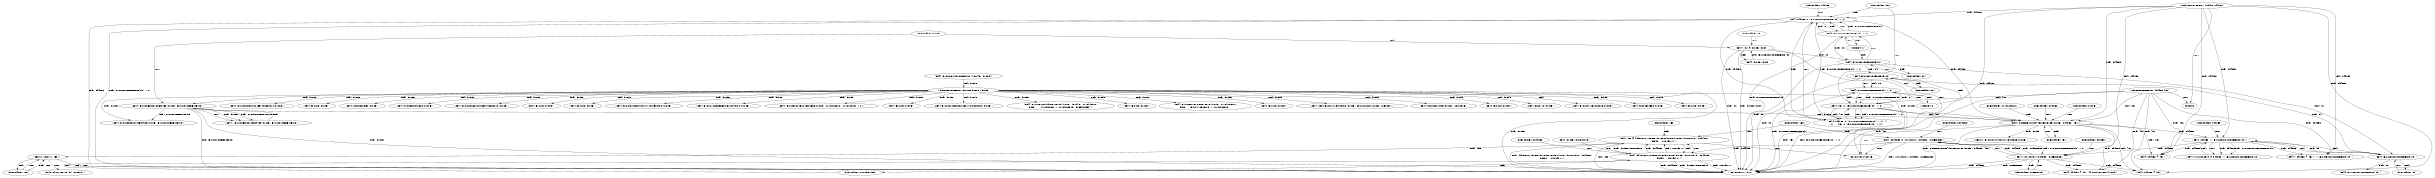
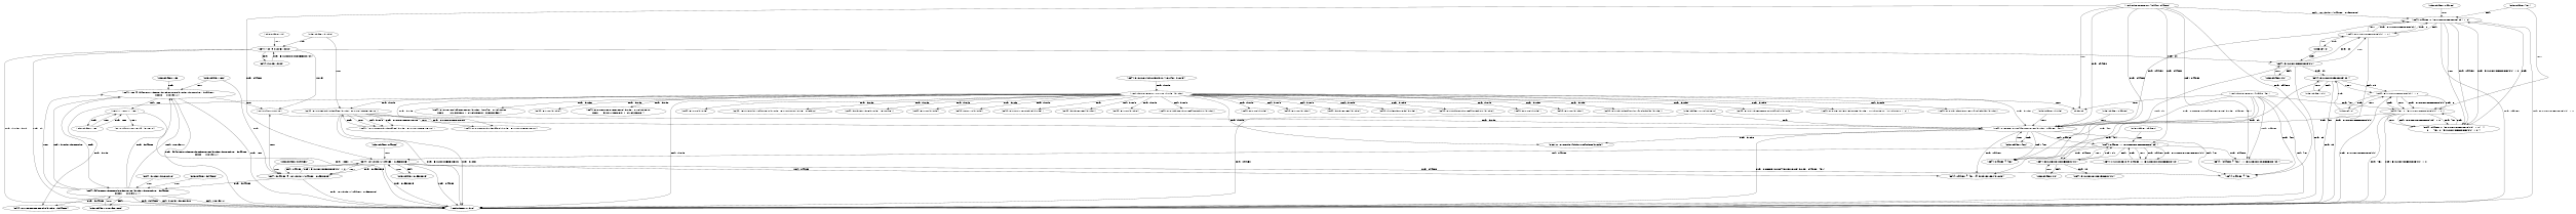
  digraph {
    fontname="DejaVu Sans Mono"
    node [fontname="DejaVu Sans Mono"]
    edge [fontname="DejaVu Sans Mono"]
    n1 [label="(Call,ret = filemap_write_and_wait_range(inode->i_mapping, ioffset,\n\t\t\t\t\t   LLONG_MAX))"]
    n2 [label="(Call,filemap_write_and_wait_range(inode->i_mapping, ioffset,\n\t\t\t\t\t   LLONG_MAX))"]
    n3 [label="(Return,return ret;)"]
    n4 [label="(ControlStructure,)"]
    n5 [label="(MethodReturn,int)"]
    n6 [label="(Identifier,LLONG_INODE)"]
+   n7 [label="(Call,truncate_pagecache(inode, ioffset))"]
    n8 [label="(ControlStructure,if (extent))"]
    n9 [label="(Identifier,ret)"]
    n10 [label="(Call,ioffset = round_down(offset, PAGE_SIZE))"]
    n11 [label="(Call,round_down(offset, PAGE_SIZE))"]
    n12 [label="(Identifier,PAGE_SIZE)"]
    n13 [label="(Call,offset + len >= i_size_read(inode))"]
    n14 [label="(Call,offset + len)"]
    n15 [label="(MethodParameterIn,loff_t offset)"]
    n16 [label="(Call,offset >> EXT4_BLOCK_SIZE_BITS(sb))"]
    n17 [label="(Call,trace_ext4_collapse_range(inode, offset, len))"]
    n18 [label="(Call,offset & (EXT4_CLUSTER_SIZE(sb) - 1))"]
    n19 [label="(Call,(offset + len) >> EXT4_BLOCK_SIZE_BITS(sb))"]
    n20 [label="(Call,offset + len)"]
    1000110
    n22 [label="(Call,EXT4_BLOCK_SIZE_BITS(sb))"]
    n23 [label="(Call,punch_start = offset >> EXT4_BLOCK_SIZE_BITS(sb))"]
    n24 [label="(Identifier,len)"]
    n25 [label="(Return,ext4_should_journal_data(inode))"]
    n26 [label="(Call,EXT4_CLUSTER_SIZE(sb) - 1)"]
    n27 [label="(Call,offset & (EXT4_CLUSTER_SIZE(sb) - 1) ||\n\t    len & (EXT4_CLUSTER_SIZE(sb) - 1))"]
    n28 [label="(Call,EXT4_BLOCK_SIZE_BITS(sb))"]
    n29 [label="(Identifier,sb)"]
    n30 [label="(Call,ext4_test_inode_flag(inode, EXT4_INODE_EXTENTS))"]
    n31 [label="(Call,!ext4_test_inode_flag(inode, EXT4_INODE_EXTENTS))"]
    n32 [label="(Call,ext4_test_inode_flag(inode, EXT4_INODE_EXTENTS))"]
    n33 [label="(MethodParameterIn,struct inode *inode)"]
    n34 [label="(Call,EXT4_I(inode))"]
    n35 [label="(Call,EXT4_I(inode))"]
    n36 [label="(Call,i_size_read(inode))"]
    n37 [label="(Call,inode_dio_wait(inode))"]
    n38 [label="(Call,ext4_discard_preallocations(inode))"]
    n39 [label="(Call,EXT4_I(inode))"]
    n40 [label="(Call,EXT4_I(inode))"]
    n41 [label="(Call,ext4_inode_block_unlocked_dio(inode))"]
    n42 [label="(Call,ext4_writepage_trans_blocks(inode))"]
    n43 [label="(Call,ext4_ext_remove_space(inode, punch_start, punch_stop - 1))"]
    n44 [label="(Call,ext4_inode_resume_unlocked_dio(inode))"]
    n45 [label="(Call,ext4_ext_shift_extents(inode, handle, punch_stop,\n\t\t\t\t     punch_stop - punch_start, SHIFT_LEFT))"]
    n46 [label="(Call,EXT4_I(inode))"]
    n47 [label="(Call,ext4_es_remove_extent(inode, punch_start,\n\t\t\t\t    EXT_MAX_BLOCKS - punch_start))"]
    n48 [label="(Call,EXT4_I(inode))"]
    n49 [label="(Call,resume4_journal_start(inode, EXT4_HT_TRUNCATE, credits))"]
    n50 [label="(Call,i_size_write(inode, new_size))"]
    n51 [label="(Call,EXT4_I(inode))"]
    n52 [label="(Call,IS_SYNC(inode))"]
    n53 [label="(Call,ext4_current_time(inode))"]
    n54 [label="(Call,i_size_read(inode))"]
    n55 [label="(Call,EXT4_I(inode))"]
    n56 [label="(Call,ext4_discard_preallocations(inode))"]
    n57 [label="(Call,ext4_mark_inode_dirty(handle, inode))"]
    n58 [label="(Literal,1)"]
    n59 [label="(Call,len & (EXT4_CLUSTER_SIZE(sb) - 1))"]
    n60 [label="(Call,EXT4_CLUSTER_SIZE(sb))"]
    n61 [label="(Call,EXT4_CLUSTER_SIZE(sb))"]
    n62 [label="(Identifier,sb)"]
    n63 [label="(Call,EXT4_CLUSTER_SIZE(sb) - 1)"]
    n64 [label="(Identifier,sb)"]
    n65 [label="(Call,*sb = inode->i_sb)"]
    n66 [label="(Call,inode->i_sb)"]
    n67 [label="(Literal,1)"]
    n68 [label="(MethodParameterIn,loff_t len)"]
    n69 [label="(Identifier,sb)"]
    n70 [label="(Identifier,len)"]
    n71 [label="(Identifier,inode)"]
    n72 [label="(Identifier,offset)"]
    n73 [label="(Identifier,punch_start)"]
    n74 [label="(Identifier,ioffset)"]
    n75 [label="(Identifier,ret)"]
    n76 [label="(Identifier,inode)"]
    n77 [label="(Identifier,ret)"]
    n78 [label="(Identifier,ioffset)"]
    n79 [label="(Call,inode->i_mapping)"]
    n80 [label="(Identifier,offset)"]
    n81 [label="(Identifier,offset)"]
    n82 [label="(Identifier,offset)"]
    n1 -> n2 [label="CFG: "]
    n1 -> n3 [label="DDG: ret"]
    n1 -> n4 [label="AST: "]
    n1 -> n5 [label="DDG: filemap_write_and_wait_range(inode->i_mapping, ioffset,\n\t\t\t\t\t   LLONG_MAX)"]
    n1 -> n5 [label="DDG: ret"]
    n2 -> n1 [label="AST: "]
    n2 -> n1 [label="DDG: inode->i_mapping"]
    n2 -> n1 [label="DDG: ioffset"]
    n2 -> n1 [label="DDG: LLONG_MAX"]
    n2 -> n5 [label="DDG: LLONG_MAX"]
    n2 -> n5 [label="DDG: ioffset"]
    n2 -> n5 [label="DDG: inode->i_mapping"]
    n2 -> n6 [label="CFG: "]
+   n2 -> n7 [label="DDG: ioffset"]
    n3 -> n5 [label="DDG: <RET>"]
    n3 -> n8 [label="AST: "]
    n3 -> n9 [label="CFG: "]
    n6 -> n2 [label="AST: "]
    n9 -> n3 [label="AST: "]
    n9 -> n3 [label="DDG: ret"]
    n10 -> n2 [label="DDG: ioffset"]
    n10 -> n4 [label="AST: "]
    n10 -> n5 [label="DDG: round_down(offset, PAGE_SIZE)"]
    n10 -> n11 [label="DDG: EXT4_CLUSTER_SIZE(sb) - 1"]
    n11 -> n5 [label="DDG: offset"]
    n11 -> n5 [label="DDG: PAGE_SIZE"]
    n11 -> n10 [label="AST: "]
    n11 -> n10 [label="DDG: offset"]
    n11 -> n10 [label="DDG: PAGE_SIZE"]
    n11 -> n12 [label="CFG: "]
    n11 -> n13 [label="DDG: offset"]
    n11 -> n14 [label="DDG: offset"]
    n12 -> n11 [label="AST: "]
-   n15 -> n5 [label="DDG: offset"]
+   n73 -> n5 [label="DDG: offset"]
    n15 -> n11 [label="DDG: offset"]
    n15 -> n14 [label="DDG: offset"]
    n15 -> n16 [label="DDG: offset"]
    n15 -> n17 [label="DDG: offset"]
-   n15 -> n18 [label="DDG: offset"]
+   n15 -> n18 [label="DDG: round_down(offset, PAGE_SIZE)"]
    n15 -> n19 [label="DDG: offset"]
    n15 -> n20 [label="DDG: offset"]
    n15 -> 1000110 [label="AST: "]
    n16 -> n11 [label="DDG: offset"]
    n16 -> n19 [label="DDG: offset"]
    n16 -> n20 [label="DDG: offset"]
    n16 -> n22 [label="CFG: "]
    n16 -> n23 [label="AST: "]
    n16 -> n23 [label="DDG: offset"]
    n16 -> n23 [label="DDG: EXT4_BLOCK_SIZE_BITS(sb)"]
-   n17 -> n4 [label="AST: "]
+   n4 -> n17 [label="AST: "]
    n17 -> n5 [label="DDG: trace_ext4_collapse_range(inode, offset, len)"]
    n17 -> n13 [label="DDG: offset"]
    n17 -> n14 [label="DDG: len"]
    n17 -> n16 [label="DDG: offset"]
    n17 -> n20 [label="DDG: len"]
    n17 -> n24 [label="CFG: "]
    n17 -> n25 [label="DDG: inode"]
    n18 -> n5 [label="DDG: offset"]
    n18 -> n5 [label="DDG: EXT4_CLUSTER_SIZE(sb) - 1"]
    n18 -> n17 [label="DDG: offset"]
    n18 -> n26 [label="CFG: "]
    n18 -> n27 [label="AST: "]
    n18 -> n27 [label="DDG: offset"]
    n18 -> n27 [label="DDG: EXT4_CLUSTER_SIZE(sb) - 1"]
    n22 -> n16 [label="AST: "]
    n22 -> n16 [label="DDG: sb"]
    n22 -> n28 [label="DDG: sb"]
    n22 -> n29 [label="CFG: "]
    n23 -> n16 [label="CFG: "]
    n24 -> n17 [label="AST: "]
    n26 -> n5 [label="DDG: EXT4_CLUSTER_SIZE(sb)"]
    n26 -> n18 [label="AST: "]
    n26 -> n18 [label="DDG: EXT4_CLUSTER_SIZE(sb)"]
    n26 -> n18 [label="DDG: 1"]
    n26 -> n58 [label="CFG: "]
    n27 -> n18 [label="CFG: "]
    n27 -> n59 [label="CFG: "]
    n29 -> n22 [label="AST: "]
    n30 -> n5 [label="DDG: EXT4_INODE_EXTENTS"]
    n30 -> n5 [label="DDG: inode"]
    n30 -> n17 [label="DDG: inode"]
    n30 -> n31 [label="AST: "]
    n30 -> n31 [label="DDG: inode"]
    n30 -> n31 [label="DDG: EXT4_INODE_EXTENTS"]
    n30 -> n32 [label="DDG: EXT4_INODE_EXTENTS"]
    n31 -> n30 [label="CFG: "]
    n33 -> n5 [label="DDG: inode"]
+   n33 -> n7 [label="DDG: inode"]
    n33 -> n17 [label="DDG: inode"]
+   n33 -> 1000110 [label="AST: "]
+   n33 -> n25 [label="DDG: inode"]
    n33 -> n30 [label="DDG: inode"]
    n33 -> n32 [label="DDG: inode"]
    n33 -> n34 [label="DDG: inode"]
    n33 -> n35 [label="DDG: inode"]
    n33 -> n36 [label="DDG: inode"]
    n33 -> n37 [label="DDG: inode"]
    n33 -> n38 [label="DDG: inode"]
    n33 -> n39 [label="DDG: inode"]
    n33 -> n40 [label="DDG: inode"]
    n33 -> n41 [label="DDG: inode"]
    n33 -> n42 [label="DDG: inode"]
    n33 -> n43 [label="DDG: inode"]
    n33 -> n44 [label="DDG: inode"]
    n33 -> n45 [label="DDG: inode"]
    n33 -> n46 [label="DDG: inode"]
    n33 -> n47 [label="DDG: inode"]
    n33 -> n48 [label="DDG: inode"]
    n33 -> n49 [label="DDG: inode"]
    n33 -> n50 [label="DDG: inode"]
    n33 -> n51 [label="DDG: inode"]
    n33 -> n52 [label="DDG: inode"]
    n33 -> n53 [label="CFG: "]
    n33 -> n54 [label="DDG: inode"]
    n33 -> n55 [label="DDG: inode"]
    n33 -> n56 [label="DDG: inode"]
    n57 -> n33 [label="DDG: inode"]
    n58 -> n26 [label="AST: "]
    n58 -> n60 [label="CFG: "]
    n59 -> n5 [label="DDG: len"]
    n59 -> n5 [label="DDG: EXT4_CLUSTER_SIZE(sb) - 1"]
    n59 -> n17 [label="DDG: len"]
    n59 -> n27 [label="AST: "]
    n59 -> n27 [label="DDG: len"]
    n59 -> n27 [label="DDG: EXT4_CLUSTER_SIZE(sb) - 1"]
    n59 -> n63 [label="CFG: "]
    n60 -> n5 [label="DDG: sb"]
    n60 -> n22 [label="DDG: sb"]
    n60 -> n26 [label="AST: "]
    n60 -> n26 [label="DDG: sb"]
    n60 -> n61 [label="DDG: sb"]
    n60 -> n62 [label="CFG: "]
    n61 -> n5 [label="DDG: sb"]
    n61 -> n22 [label="DDG: sb"]
    n61 -> n63 [label="AST: "]
    n61 -> n63 [label="DDG: sb"]
    n61 -> n64 [label="CFG: "]
    n62 -> n60 [label="AST: "]
    n63 -> n5 [label="DDG: EXT4_CLUSTER_SIZE(sb)"]
    n63 -> n59 [label="AST: "]
    n63 -> n59 [label="DDG: EXT4_CLUSTER_SIZE(sb)"]
    n63 -> n59 [label="DDG: 1"]
    n63 -> n67 [label="CFG: "]
    n64 -> n61 [label="AST: "]
-   n65 -> n4 [label="AST: "]
+   n65 -> n4 [label="LLONG: "]
    n65 -> n5 [label="DDG: sb"]
    n65 -> n5 [label="DDG: inode->i_sb"]
    n65 -> n60 [label="DDG: sb"]
    n65 -> n66 [label="CFG: "]
    n66 -> n65 [label="DDG: EXT4_BLOCK_SIZE_BITS(sb)"]
    n67 -> n61 [label="CFG: "]
    n67 -> n63 [label="AST: "]
    n68 -> n5 [label="DDG: len"]
    n68 -> n13 [label="DDG: len"]
    n68 -> n14 [label="DDG: len"]
-   n68 -> n17 [label="DDG: len"]
+   n68 -> n17 [label="DDG: trace_ext4_collapse_range(inode, offset, len)"]
    n68 -> n19 [label="DDG: offset"]
    n68 -> n20 [label="DDG: len"]
    n68 -> 1000110 [label="AST: "]
    n68 -> n59 [label="DDG: len"]
    n69 -> n65 [label="AST: "]
    n70 -> n18 [label="CFG: "]
    n70 -> n59 [label="AST: "]
    n71 -> n17 [label="AST: "]
    n72 -> n11 [label="AST: "]
    n73 -> n17 [label="CFG: "]
    n74 -> n2 [label="AST: "]
    n75 -> n1 [label="CFG: "]
    n76 -> n30 [label="AST: "]
    n76 -> n65 [label="CFG: "]
    n77 -> n1 [label="AST: "]
    n77 -> n10 [label="CFG: "]
    n78 -> n10 [label="AST: "]
    n79 -> n2 [label="AST: "]
    n80 -> n16 [label="AST: "]
    n81 -> n17 [label="AST: "]
    n82 -> n18 [label="AST: "]
  }
